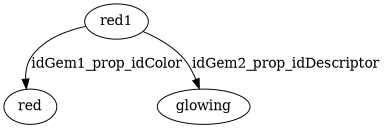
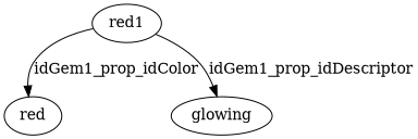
  strict digraph {
    edge [edge_type=property]
    n1 [label=red1 node_type=entity_node root=root]
    red
    glowing
    n1 -> red [label=idGem1_prop_idColor]
-   n1 -> glowing [label=idGem2_prop_idDescriptor]
+   n1 -> glowing [label=idGem1_prop_idDescriptor]
  }
